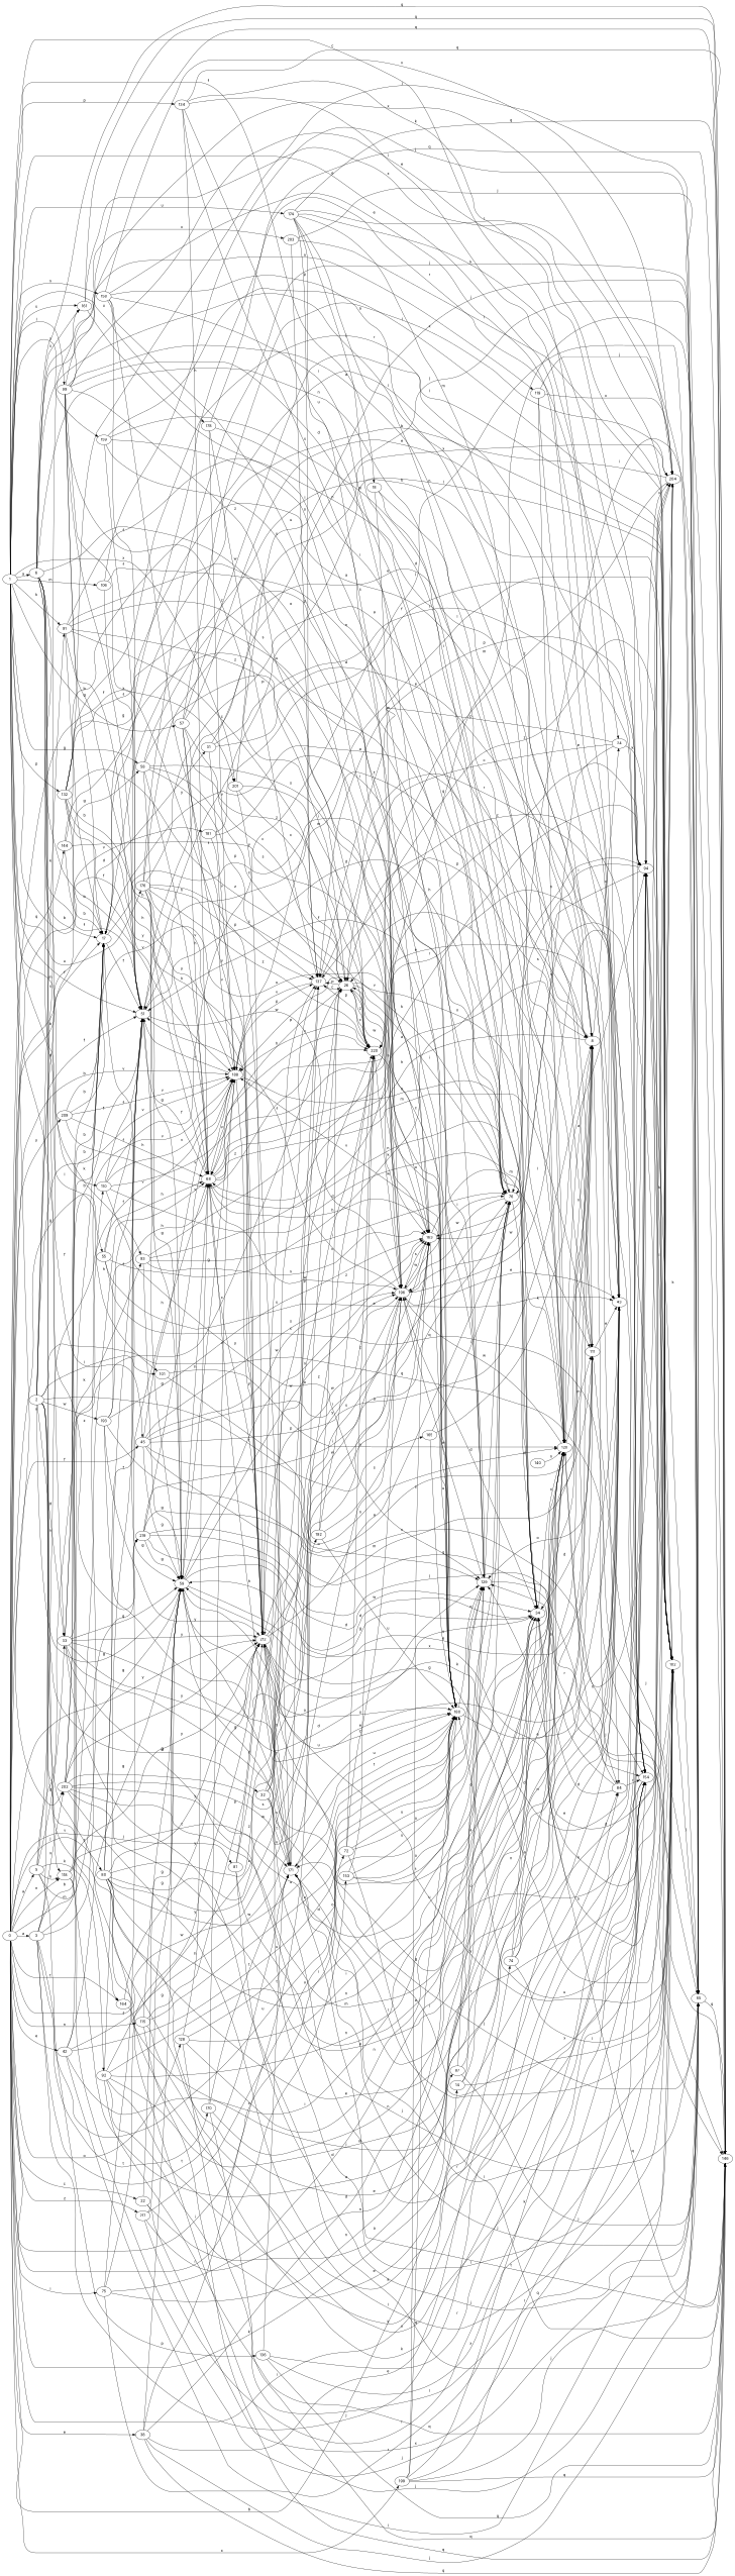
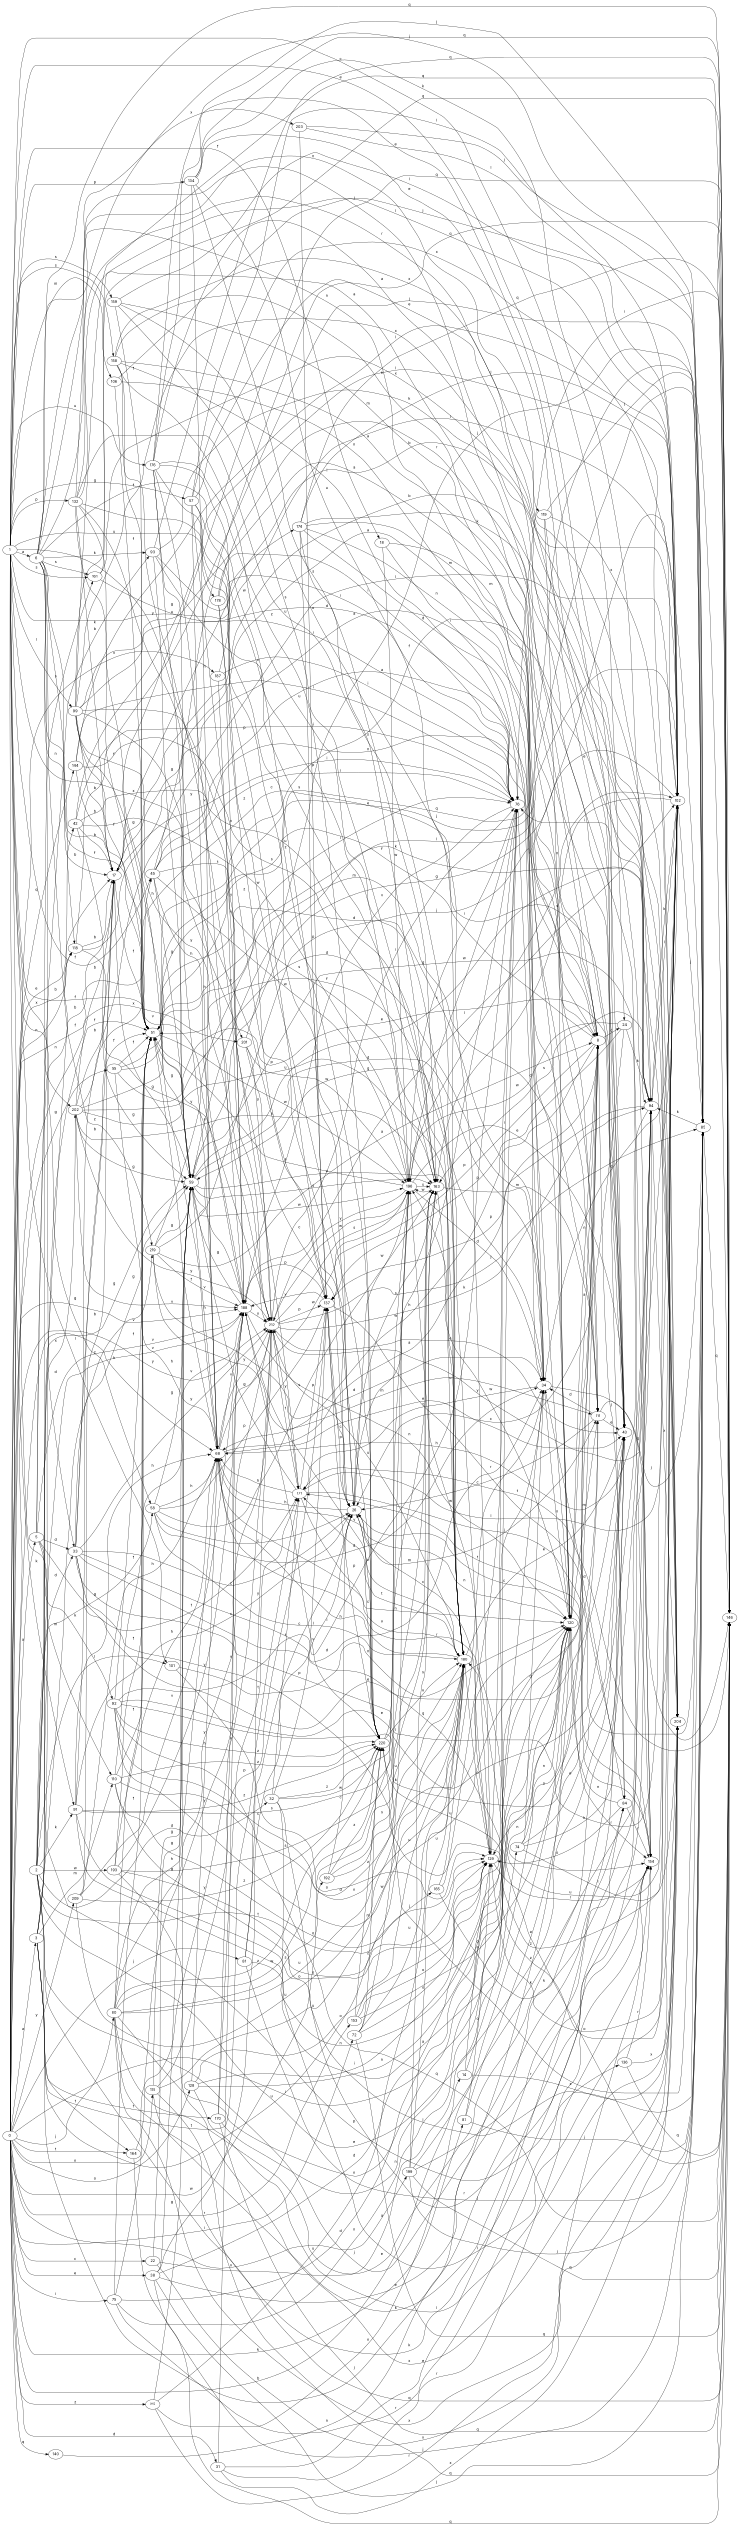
  strict digraph {
    fontname=Inter
    rankdir=LR
    node [fontname=Inter]
    edge [fontname=Inter]
    0
    3
    5
    14
    17
    22
    31
    38
    42
    45
    55
    68
    72
    74
    75
    80
    81
    87
    115
    118
    128
    140
    144
    153
    164
    187
    188
    192
    199
    201
    209
    212
    217
    110
    161
    202
    84
    170
    171
    180
    219
    33
    92
    93
    136
    120
    129
    204
    51
    59
    146
    8
    76
    43
    154
    26
    34
    85
    196
    102
    163
    94
    111
    220
    137
    1
    6
    24
    n69 [label=18]
    57
    58
    91
    99
    101
    106
    132
    134
    158
    159
    174
    176
    178
    119
    203
    2
    32
    165
    193
    0 -> 3 [label=a]
    0 -> 5 [label=a]
    0 -> 14 [label=b]
    0 -> 17 [label=b]
    0 -> 22 [label=c]
    0 -> 31 [label=d]
    0 -> 38 [label=e]
    0 -> 42 [label=e]
    0 -> 45 [label=f]
    0 -> 55 [label=g]
    0 -> 68 [label=h]
    0 -> 72 [label=i]
    0 -> 74 [label=i]
    0 -> 75 [label=i]
    0 -> 80 [label=j]
    0 -> 81 [label=j]
    0 -> 87 [label=k]
    0 -> 115 [label=n]
    0 -> 118 [label=n]
    0 -> 128 [label=o]
+   0 -> 140 [label=q]
    0 -> 144 [label=q]
    0 -> 153 [label=r]
    0 -> 164 [label=t]
    0 -> 187 [label=v]
    0 -> 188 [label=v]
    0 -> 192 [label=w]
    0 -> 199 [label=x]
    0 -> 201 [label=x]
    0 -> 209 [label=y]
    0 -> 212 [label=y]
    0 -> 217 [label=z]
    3 -> 17 [label=b]
    3 -> 110 [label=m]
    3 -> 161 [label=s]
    3 -> 202 [label=x]
    3 -> 84 [label=j]
    3 -> 170 [label=t]
    3 -> 171 [label=t]
    3 -> 180 [label=u]
    3 -> 219 [label=z]
    5 -> 118 [label=n]
    5 -> 188 [label=v]
    5 -> 171 [label=t]
    5 -> 33 [label=d]
    5 -> 92 [label=k]
    5 -> 93 [label=k]
    5 -> 136 [label=p]
    14 -> 120 [label=n]
    14 -> 129 [label=o]
    14 -> 204 [label=x]
    17 -> 51 [label=f]
    17 -> 59 [label=g]
    17 -> 146 [label=q]
    17 -> 8 [label=a]
    17 -> 76 [label=i]
    22 -> 204 [label=x]
    22 -> 59 [label=g]
    22 -> 8 [label=a]
    31 -> 188 [label=v]
    31 -> 204 [label=x]
    31 -> 43 [label=e]
    31 -> 154 [label=r]
    38 -> 59 [label=g]
    38 -> 146 [label=q]
    38 -> 43 [label=e]
    38 -> 26 [label=c]
    38 -> 34 [label=d]
    38 -> 85 [label=j]
    42 -> 17 [label=b]
    42 -> 180 [label=u]
    42 -> 59 [label=g]
    42 -> 76 [label=i]
    42 -> 196 [label=w]
    42 -> 102 [label=l]
    45 -> 188 [label=v]
    45 -> 120 [label=n]
    45 -> 59 [label=g]
    45 -> 146 [label=q]
    45 -> 8 [label=a]
    45 -> 76 [label=i]
    45 -> 196 [label=w]
    45 -> 163 [label=s]
    55 -> 68 [label=h]
    55 -> 51 [label=f]
    55 -> 146 [label=q]
    55 -> 43 [label=e]
    55 -> 94 [label=k]
    68 -> 188 [label=v]
    68 -> 212 [label=y]
    68 -> 120 [label=n]
    68 -> 51 [label=f]
    68 -> 8 [label=a]
    68 -> 43 [label=e]
    68 -> 154 [label=r]
    68 -> 196 [label=w]
    68 -> 111 [label=m]
    72 -> 180 [label=u]
    72 -> 129 [label=o]
    72 -> 146 [label=q]
    72 -> 196 [label=w]
    72 -> 220 [label=z]
    74 -> 120 [label=n]
    74 -> 43 [label=e]
    74 -> 34 [label=d]
    74 -> 102 [label=l]
    74 -> 94 [label=k]
    75 -> 212 [label=y]
    75 -> 120 [label=n]
    75 -> 51 [label=f]
    75 -> 154 [label=r]
    75 -> 34 [label=d]
    80 -> 68 [label=h]
    80 -> 212 [label=y]
    80 -> 180 [label=u]
    80 -> 120 [label=n]
    80 -> 204 [label=x]
    80 -> 51 [label=f]
    80 -> 43 [label=e]
    80 -> 196 [label=w]
    80 -> 163 [label=s]
    80 -> 94 [label=k]
    80 -> 220 [label=z]
    81 -> 212 [label=y]
    81 -> 8 [label=a]
    81 -> 26 [label=c]
    81 -> 85 [label=j]
    87 -> 129 [label=o]
    87 -> 8 [label=a]
    87 -> 85 [label=j]
    115 -> 180 [label=u]
    115 -> 59 [label=g]
    115 -> 146 [label=q]
    115 -> 94 [label=k]
    115 -> 137 [label=p]
    118 -> 17 [label=b]
    118 -> 212 [label=y]
    118 -> 8 [label=a]
    118 -> 85 [label=j]
    128 -> 68 [label=h]
    128 -> 120 [label=n]
    128 -> 129 [label=o]
    128 -> 76 [label=i]
    128 -> 102 [label=l]
    140 -> 120 [label=n]
    144 -> 17 [label=b]
    144 -> 76 [label=i]
    144 -> 102 [label=l]
    144 -> 163 [label=s]
    153 -> 180 [label=u]
    153 -> 129 [label=o]
    153 -> 8 [label=a]
    153 -> 220 [label=z]
    164 -> 212 [label=y]
    164 -> 85 [label=j]
    187 -> 188 [label=v]
    187 -> 76 [label=i]
    187 -> 102 [label=l]
    188 -> 212 [label=y]
    188 -> 120 [label=n]
    188 -> 51 [label=f]
    188 -> 59 [label=g]
    188 -> 102 [label=l]
    188 -> 137 [label=p]
    192 -> 180 [label=u]
    192 -> 26 [label=c]
    192 -> 163 [label=s]
    192 -> 220 [label=z]
    199 -> 180 [label=u]
    199 -> 146 [label=q]
    199 -> 154 [label=r]
    199 -> 85 [label=j]
    199 -> 163 [label=s]
    199 -> 94 [label=k]
    201 -> 212 [label=y]
    201 -> 26 [label=c]
    201 -> 85 [label=j]
    201 -> 196 [label=w]
    209 -> 17 [label=b]
    209 -> 68 [label=h]
    209 -> 188 [label=v]
    209 -> 180 [label=u]
    209 -> 220 [label=z]
    212 -> 171 [label=t]
    212 -> 180 [label=u]
    212 -> 76 [label=i]
    212 -> 43 [label=e]
    212 -> 85 [label=j]
    212 -> 196 [label=w]
    212 -> 163 [label=s]
    212 -> 94 [label=k]
    212 -> 137 [label=p]
    217 -> 180 [label=u]
    217 -> 120 [label=n]
    217 -> 59 [label=g]
    217 -> 154 [label=r]
    110 -> 188 [label=v]
    110 -> 129 [label=o]
    110 -> 51 [label=f]
    110 -> 34 [label=d]
    110 -> 85 [label=j]
    110 -> 220 [label=z]
    161 -> 204 [label=x]
    161 -> 146 [label=q]
    161 -> 76 [label=i]
    202 -> 17 [label=b]
    202 -> 188 [label=v]
    202 -> 212 [label=y]
    202 -> 180 [label=u]
    202 -> 59 [label=g]
    202 -> 43 [label=e]
    202 -> 34 [label=d]
    202 -> 102 [label=l]
    202 -> 163 [label=s]
    202 -> 111 [label=m]
    84 -> 120 [label=n]
    84 -> 129 [label=o]
    84 -> 154 [label=r]
    84 -> 34 [label=d]
    170 -> 188 [label=v]
    170 -> 171 [label=t]
    170 -> 120 [label=n]
    170 -> 146 [label=q]
    171 -> 68 [label=h]
    171 -> 212 [label=y]
    171 -> 180 [label=u]
    171 -> 59 [label=g]
    171 -> 85 [label=j]
    171 -> 102 [label=l]
    171 -> 137 [label=p]
    180 -> 68 [label=h]
    180 -> 188 [label=v]
    180 -> 171 [label=t]
    180 -> 129 [label=o]
    180 -> 43 [label=e]
    219 -> 188 [label=v]
    219 -> 59 [label=g]
    219 -> 8 [label=a]
    219 -> 76 [label=i]
    219 -> 34 [label=d]
    219 -> 85 [label=j]
    219 -> 111 [label=m]
    33 -> 17 [label=b]
    33 -> 212 [label=y]
    33 -> 51 [label=f]
    33 -> 59 [label=g]
    33 -> 146 [label=q]
    33 -> 43 [label=e]
    33 -> 26 [label=c]
    33 -> 34 [label=d]
    33 -> 85 [label=j]
    33 -> 102 [label=l]
    92 -> 120 [label=n]
    92 -> 51 [label=f]
    92 -> 146 [label=q]
    92 -> 76 [label=i]
    92 -> 43 [label=e]
    92 -> 94 [label=k]
    92 -> 111 [label=m]
    92 -> 220 [label=z]
    93 -> 59 [label=g]
    93 -> 146 [label=q]
    93 -> 76 [label=i]
    93 -> 163 [label=s]
    93 -> 94 [label=k]
-   136 -> 171 [label=t]
    136 -> 204 [label=x]
    136 -> 146 [label=q]
    136 -> 154 [label=r]
    120 -> 8 [label=a]
    120 -> 154 [label=r]
    120 -> 196 [label=w]
    120 -> 111 [label=m]
    129 -> 51 [label=f]
    129 -> 76 [label=i]
    129 -> 154 [label=r]
    129 -> 26 [label=c]
    129 -> 196 [label=w]
    204 -> 17 [label=b]
    204 -> 180 [label=u]
    204 -> 220 [label=z]
    51 -> 59 [label=g]
    51 -> 34 [label=d]
    51 -> 85 [label=j]
    51 -> 196 [label=w]
    59 -> 68 [label=h]
    59 -> 180 [label=u]
    59 -> 204 [label=x]
    59 -> 34 [label=d]
    59 -> 196 [label=w]
    59 -> 102 [label=l]
    59 -> 163 [label=s]
    146 -> 171 [label=t]
    146 -> 76 [label=i]
    8 -> 68 [label=h]
    8 -> 84 [label=j]
    8 -> 120 [label=n]
    8 -> 51 [label=f]
    8 -> 137 [label=p]
    8 -> 24 [label=c]
    76 -> 188 [label=v]
    76 -> 34 [label=d]
    76 -> 196 [label=w]
    154 -> 171 [label=t]
    154 -> 59 [label=g]
    154 -> 26 [label=c]
    26 -> 68 [label=h]
    26 -> 120 [label=n]
    26 -> 76 [label=i]
    26 -> 196 [label=w]
    26 -> 163 [label=s]
    26 -> 220 [label=z]
    26 -> 137 [label=p]
    34 -> 171 [label=t]
    34 -> 120 [label=n]
    34 -> 59 [label=g]
    34 -> 146 [label=q]
    85 -> 146 [label=q]
    85 -> 94 [label=k]
    196 -> 212 [label=y]
    196 -> 51 [label=f]
    196 -> 76 [label=i]
    196 -> 43 [label=e]
    196 -> 34 [label=d]
    196 -> 102 [label=l]
    196 -> 163 [label=s]
    102 -> 17 [label=b]
    102 -> 212 [label=y]
    102 -> 129 [label=o]
    102 -> 59 [label=g]
    102 -> 34 [label=d]
    102 -> 85 [label=j]
    102 -> 163 [label=s]
    102 -> 94 [label=k]
    102 -> 220 [label=z]
    163 -> 180 [label=u]
    163 -> 196 [label=w]
    163 -> 111 [label=m]
    94 -> 68 [label=h]
    94 -> 204 [label=x]
    94 -> 51 [label=f]
    94 -> 76 [label=i]
    94 -> 102 [label=l]
    94 -> 163 [label=s]
    94 -> 137 [label=p]
    111 -> 129 [label=o]
    111 -> 43 [label=e]
    111 -> 26 [label=c]
    111 -> 34 [label=d]
    111 -> 85 [label=j]
    220 -> 188 [label=v]
    220 -> 180 [label=u]
    220 -> 26 [label=c]
    220 -> 196 [label=w]
    220 -> 137 [label=p]
    137 -> 188 [label=v]
    137 -> 154 [label=r]
    137 -> 26 [label=c]
    1 -> 45 [label=f]
    1 -> 201 [label=x]
    1 -> 212 [label=y]
    1 -> 110 [label=m]
    1 -> 161 [label=s]
    1 -> 202 [label=x]
    1 -> 51 [label=f]
    1 -> 43 [label=e]
    1 -> 6 [label=a]
    1 -> 24 [label=c]
    1 -> n69 [label=f]
    1 -> 57 [label=g]
    1 -> 58 [label=g]
    1 -> 91 [label=k]
    1 -> 99 [label=l]
    1 -> 101 [label=l]
    1 -> 106 [label=m]
    1 -> 132 [label=p]
    1 -> 134 [label=p]
    1 -> 158 [label=s]
    1 -> 159 [label=s]
    1 -> 174 [label=u]
    1 -> 176 [label=u]
    1 -> 178 [label=u]
    6 -> 17 [label=b]
    6 -> 118 [label=n]
    6 -> 188 [label=v]
    6 -> 161 [label=s]
    6 -> 84 [label=j]
    6 -> 219 [label=z]
    6 -> 33 [label=d]
    6 -> 93 [label=k]
    6 -> 120 [label=n]
    6 -> 51 [label=f]
    6 -> 146 [label=q]
    6 -> 196 [label=w]
    6 -> 119 [label=n]
    6 -> 203 [label=x]
    24 -> 26 [label=c]
    24 -> 196 [label=w]
    24 -> 94 [label=k]
    24 -> 137 [label=p]
    n69 -> 76 [label=i]
    n69 -> 196 [label=w]
    n69 -> 111 [label=m]
    57 -> 68 [label=h]
    57 -> 212 [label=y]
    57 -> 204 [label=x]
    57 -> 43 [label=e]
    57 -> 26 [label=c]
    57 -> 102 [label=l]
    57 -> 220 [label=z]
    58 -> 68 [label=h]
    58 -> 180 [label=l]
    58 -> 59 [label=g]
    58 -> 26 [label=c]
    58 -> 34 [label=d]
    58 -> 163 [label=s]
    58 -> 137 [label=p]
    91 -> 17 [label=b]
    91 -> 68 [label=h]
    91 -> 120 [label=n]
    91 -> 129 [label=o]
    91 -> 26 [label=c]
    91 -> 163 [label=s]
    91 -> 220 [label=z]
    99 -> 17 [label=b]
    99 -> 212 [label=y]
    99 -> 204 [label=x]
    99 -> 51 [label=f]
    99 -> 59 [label=g]
    99 -> 146 [label=q]
    99 -> 8 [label=a]
    99 -> 26 [label=c]
    99 -> 34 [label=d]
    99 -> 102 [label=l]
    99 -> 220 [label=z]
    101 -> 120 [label=n]
    101 -> 129 [label=o]
    106 -> 120 [label=n]
    106 -> 51 [label=f]
    106 -> 85 [label=j]
    132 -> 17 [label=b]
    132 -> 68 [label=h]
    132 -> 212 [label=y]
    132 -> 180 [label=u]
    132 -> 51 [label=f]
    132 -> 8 [label=a]
    132 -> 154 [label=r]
    132 -> 85 [label=j]
    132 -> 220 [label=z]
    134 -> 68 [label=h]
    134 -> 180 [label=u]
    134 -> 146 [label=q]
    134 -> 43 [label=e]
    134 -> 163 [label=s]
    134 -> 94 [label=k]
    158 -> 171 [label=t]
    158 -> 180 [label=u]
    158 -> 204 [label=x]
    158 -> 51 [label=f]
    158 -> 8 [label=a]
    158 -> 76 [label=i]
    158 -> 43 [label=e]
    159 -> 129 [label=o]
    159 -> 51 [label=f]
    159 -> 102 [label=l]
    159 -> 163 [label=s]
    159 -> 111 [label=m]
    174 -> 120 [label=n]
    174 -> 146 [label=q]
    174 -> 34 [label=d]
    174 -> 102 [label=l]
    174 -> 163 [label=s]
    174 -> 94 [label=k]
    174 -> 111 [label=m]
    174 -> 137 [label=p]
    176 -> 68 [label=h]
    176 -> 188 [label=v]
    176 -> 59 [label=g]
    176 -> 8 [label=a]
    176 -> 43 [label=e]
    176 -> 26 [label=c]
    176 -> 85 [label=j]
    176 -> 220 [label=z]
    176 -> 137 [label=p]
    178 -> 188 [label=v]
    178 -> 76 [label=i]
    178 -> 154 [label=r]
    178 -> 137 [label=p]
    119 -> 120 [label=n]
    119 -> 204 [label=x]
    119 -> 43 [label=e]
    119 -> 85 [label=j]
    203 -> 85 [label=j]
    203 -> 102 [label=l]
    203 -> 137 [label=p]
    2 -> 164 [label=t]
    2 -> 188 [label=v]
    2 -> 84 [label=j]
    2 -> 33 [label=d]
    2 -> 51 [label=f]
    2 -> 59 [label=g]
    2 -> 146 [label=q]
    2 -> 43 [label=e]
    2 -> 58 [label=g]
    2 -> 91 [label=k]
    2 -> 101 [label=l]
    2 -> 32 [label=d]
    2 -> 165 [label=t]
    2 -> 193 [label=w]
    32 -> 171 [label=t]
    32 -> 154 [label=r]
    32 -> 196 [label=w]
    32 -> 102 [label=l]
    32 -> 220 [label=z]
    32 -> 137 [label=p]
    165 -> 180 [label=u]
    165 -> 76 [label=i]
    165 -> 94 [label=k]
    193 -> 68 [label=h]
    193 -> 212 [label=y]
    193 -> 129 [label=o]
    193 -> 204 [label=x]
    193 -> 51 [label=f]
    193 -> 163 [label=s]
  }
